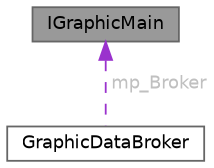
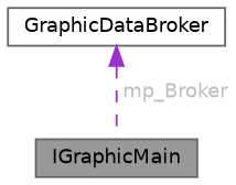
  digraph {
    node [color=gray40 fontname=Helvetica fontsize=10 shape=box style=filled]
    n1 [fillcolor=grey60 fontcolor=black height=0.2 label=IGraphicMain width=0.4]
    n2 [fillcolor=white height=0.2 label=GraphicDataBroker width=0.4]
-   n1 -> n2 [color=darkorchid3 dir=back fontcolor=grey fontname=Helvetica fontsize=10 label=" mp_Broker" labelfontname=Helvetica labelfontsize=10 style=dashed]
+   n2 -> n1 [color=darkorchid3 dir=back fontcolor=grey fontname=Helvetica fontsize=10 label=" mp_Broker" labelfontname=Helvetica labelfontsize=10 style=dashed]
  }
